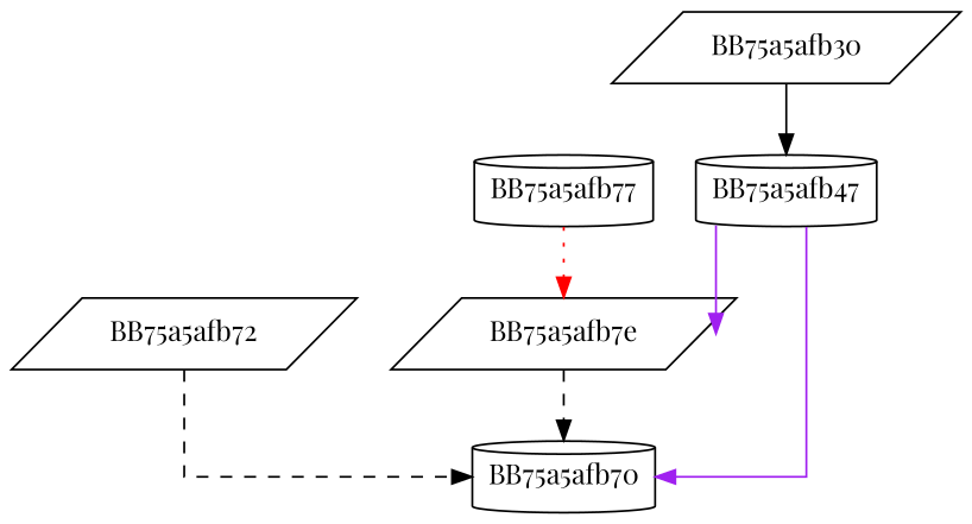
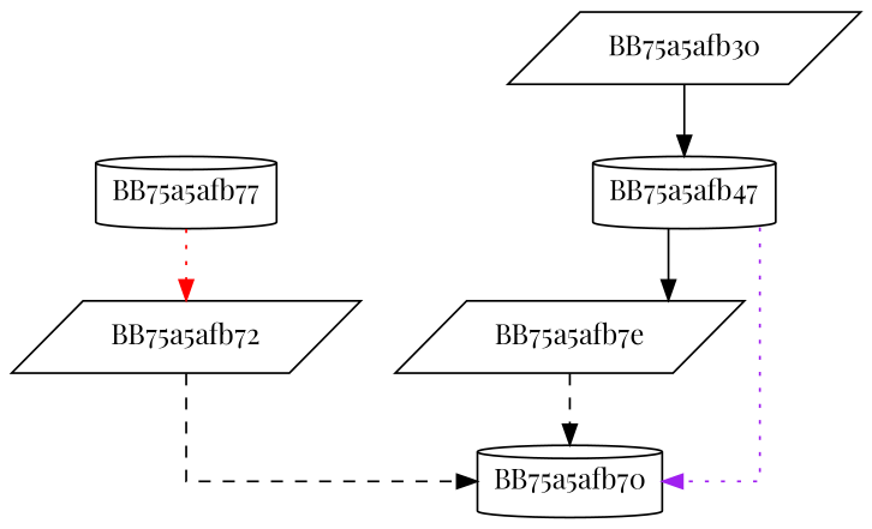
  digraph {
    fontname="Playfair Display"
    splines=ortho
    node [fontname="Playfair Display" shape=cylinder]
    edge [color=black fontname="Playfair Display" style=solid]
    BB75a5afb47
    BB75a5afb30 [shape=parallelogram]
    BB75a5afb77
    BB75a5afb72 [shape=parallelogram]
    BB75a5afb7e [shape=parallelogram]
    BB75a5afb70
-   BB75a5afb47 -> BB75a5afb7e [color=purple]
-   BB75a5afb47 -> BB75a5afb70 [color=purple]
+   BB75a5afb47 -> BB75a5afb7e
+   BB75a5afb47 -> BB75a5afb70 [color=purple style=dotted]
    BB75a5afb30 -> BB75a5afb47
-   BB75a5afb77 -> BB75a5afb7e [color=red style=dotted]
+   BB75a5afb77 -> BB75a5afb72 [color=red style=dotted]
    BB75a5afb72 -> BB75a5afb70 [style=dashed]
    BB75a5afb7e -> BB75a5afb70 [style=dashed]
  }
